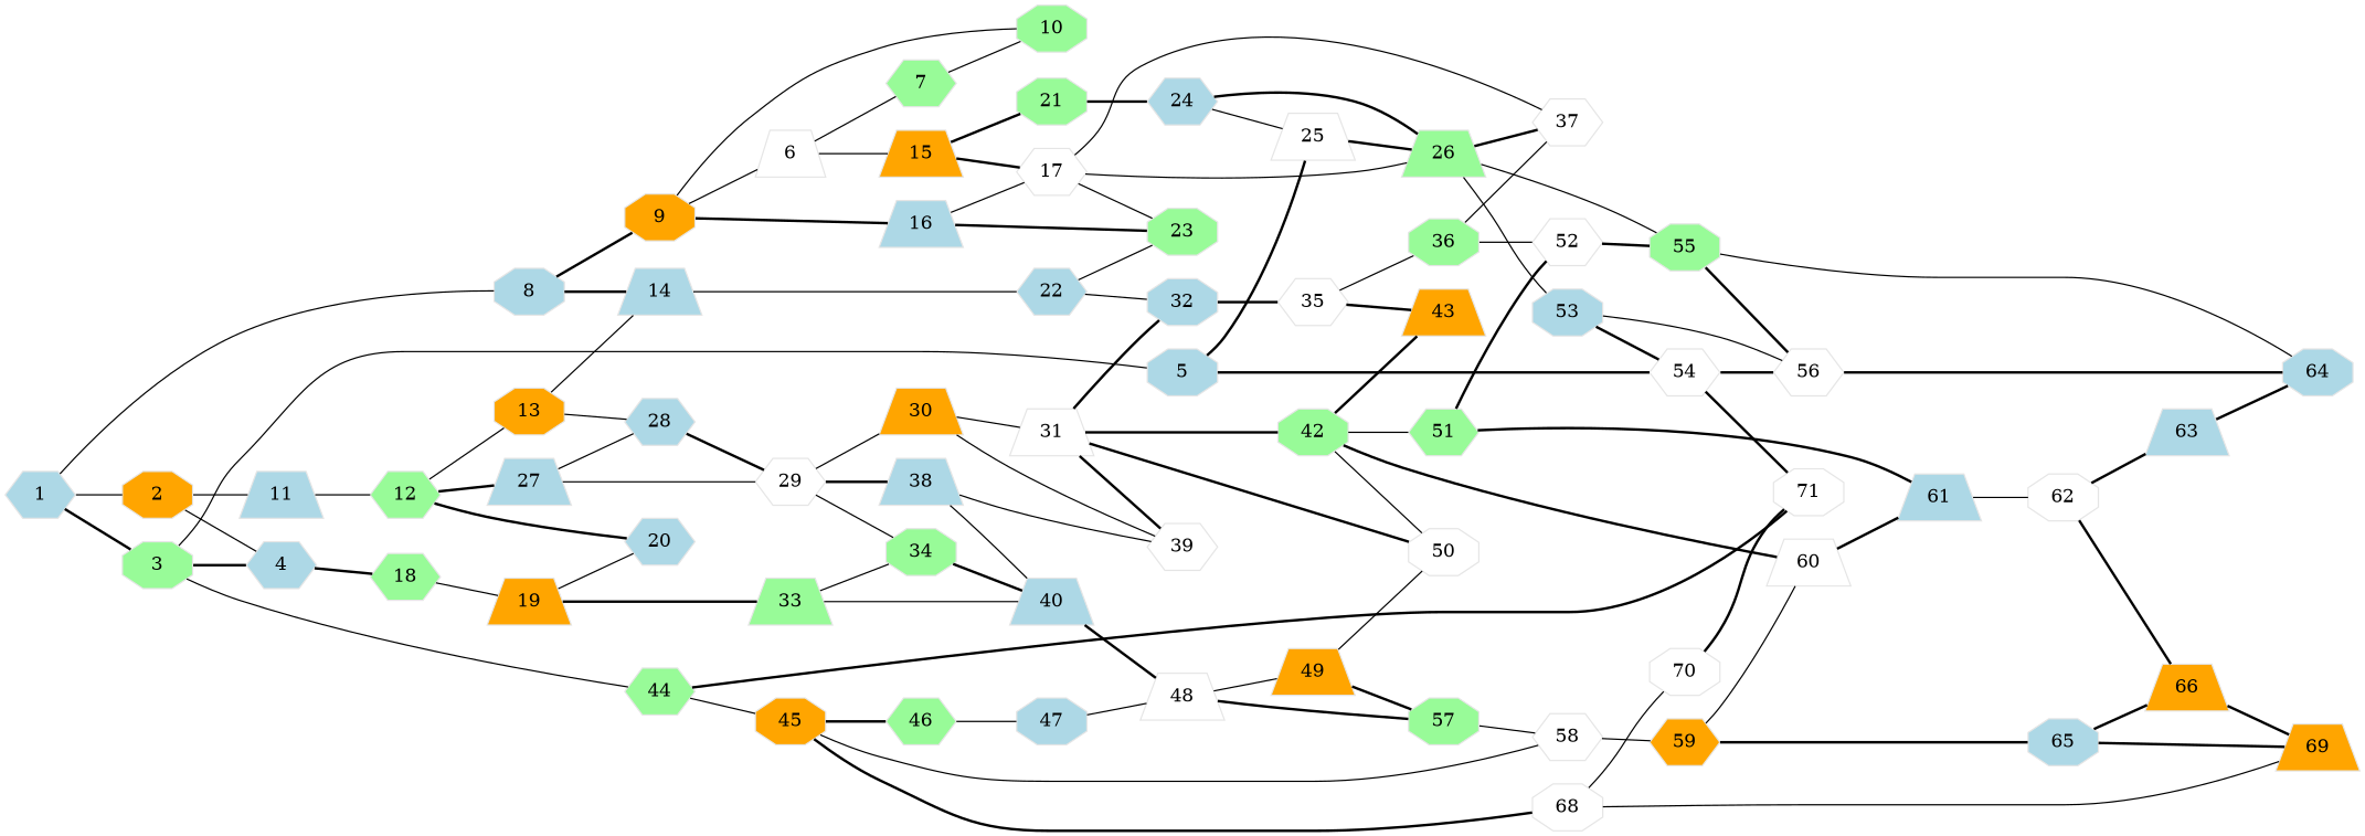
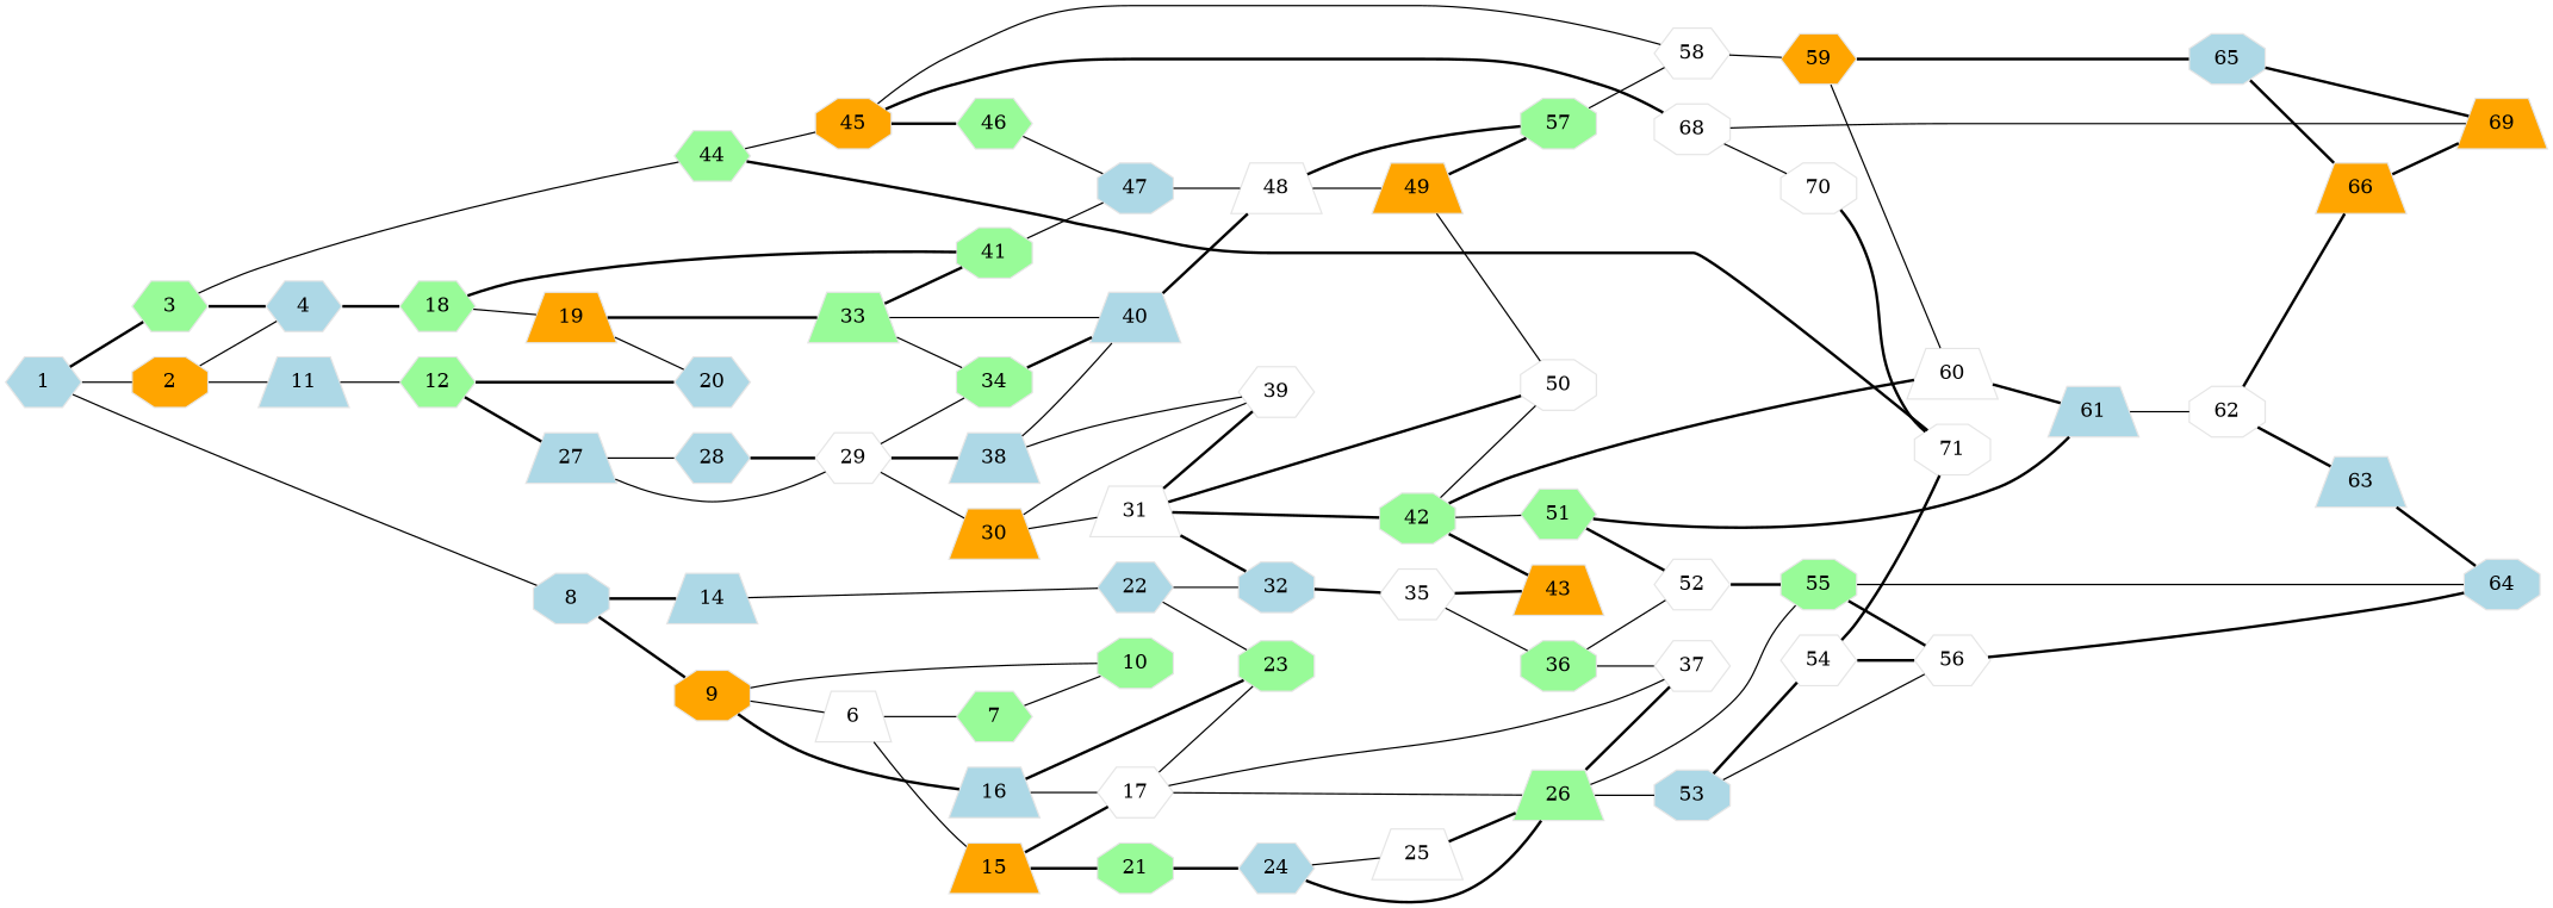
  graph {
    rankdir=LR
    node [color=gray90 fillcolor=lightblue shape=octagon style=filled]
    edge [style=solid weight=1.0]
    1 [shape=hexagon]
    2 [fillcolor=orange]
-   3 [fillcolor=palegreen]
+   3 [fillcolor=palegreen shape=hexagon]
    8
    4 [shape=hexagon]
    11 [shape=trapezium]
-   5
    44 [fillcolor=palegreen shape=hexagon]
    9 [fillcolor=orange]
    14 [shape=trapezium]
    18 [fillcolor=palegreen shape=hexagon]
    12 [fillcolor=palegreen shape=hexagon]
    25 [fillcolor=white shape=trapezium]
    54 [fillcolor=white shape=hexagon]
    45 [fillcolor=orange]
    71 [fillcolor=white]
    19 [fillcolor=orange shape=trapezium]
+   41 [fillcolor=palegreen]
    6 [fillcolor=white shape=trapezium]
    7 [fillcolor=palegreen shape=hexagon]
    15 [fillcolor=orange shape=trapezium]
    26 [fillcolor=palegreen shape=trapezium]
    56 [fillcolor=white shape=hexagon]
    10 [fillcolor=palegreen]
    17 [fillcolor=white shape=hexagon]
    21 [fillcolor=palegreen]
    16 [shape=trapezium]
    22 [shape=hexagon]
    23 [fillcolor=palegreen]
-   13 [fillcolor=orange]
    20 [shape=hexagon]
    27 [shape=trapezium]
    28 [shape=hexagon]
    29 [fillcolor=white shape=hexagon]
    32
    37 [fillcolor=white shape=hexagon]
    24 [shape=hexagon]
    53
    55 [fillcolor=palegreen]
    33 [fillcolor=palegreen shape=trapezium]
    47
    34 [fillcolor=palegreen]
    40 [shape=trapezium]
    35 [fillcolor=white shape=hexagon]
    64
    30 [fillcolor=orange shape=trapezium]
    38 [shape=trapezium]
    31 [fillcolor=white shape=trapezium]
    39 [fillcolor=white shape=hexagon]
    42 [fillcolor=palegreen]
    50 [fillcolor=white]
    43 [fillcolor=orange shape=trapezium]
    51 [fillcolor=palegreen shape=hexagon]
    60 [fillcolor=white shape=trapezium]
    36 [fillcolor=palegreen]
    48 [fillcolor=white shape=trapezium]
    52 [fillcolor=white shape=hexagon]
    49 [fillcolor=orange shape=trapezium]
    57 [fillcolor=palegreen]
    61 [shape=trapezium]
    46 [fillcolor=palegreen shape=hexagon]
    58 [fillcolor=white shape=hexagon]
    68 [fillcolor=white]
    59 [fillcolor=orange shape=hexagon]
    69 [fillcolor=orange shape=trapezium]
    70 [fillcolor=white]
    62 [fillcolor=white]
    65
    66 [fillcolor=orange shape=trapezium]
    63 [shape=trapezium]
    1 -- 2
    1 -- 3 [style=bold]
    1 -- 8
    2 -- 4
    2 -- 11 [weight=2.0]
    3 -- 4 [style=bold]
-   3 -- 5
    3 -- 44
    8 -- 9 [style=bold]
    8 -- 14 [style=bold]
    4 -- 18 [style=bold]
    11 -- 12 [weight=2.0]
-   5 -- 25 [style=bold]
-   5 -- 54 [style=bold]
    44 -- 45 [weight=2.0]
    44 -- 71 [style=bold]
    9 -- 6
    9 -- 10
    9 -- 16 [style=bold]
    14 -- 22
    18 -- 19
-   12 -- 13
+   18 -- 41 [style=bold]
    12 -- 20 [style=bold weight=2.0]
    12 -- 27 [style=bold]
    25 -- 26 [style=bold]
    54 -- 71 [style=bold weight=2.0]
    54 -- 56 [style=bold weight=3.0]
    45 -- 46 [style=bold weight=2.0]
    45 -- 58
    45 -- 68 [style=bold]
    19 -- 20
    19 -- 33 [style=bold]
+   41 -- 47
    6 -- 7
    6 -- 15
    7 -- 10
    15 -- 17 [style=bold]
    15 -- 21 [style=bold weight=2.0]
    26 -- 37 [style=bold]
    26 -- 53
    26 -- 55
    56 -- 64 [style=bold]
    17 -- 26
    17 -- 23
    17 -- 37
    21 -- 24 [style=bold]
    16 -- 17
    16 -- 23 [style=bold]
    22 -- 23
    22 -- 32
-   13 -- 14
-   13 -- 28
    27 -- 28
    27 -- 29
    28 -- 29 [style=bold]
    29 -- 34 [weight=2.0]
    29 -- 30
    29 -- 38 [style=bold]
    32 -- 35 [style=bold]
    24 -- 25
    24 -- 26 [style=bold]
    53 -- 54 [style=bold]
    53 -- 56
    55 -- 56 [style=bold]
    55 -- 64
+   33 -- 41 [style=bold]
    33 -- 34
    33 -- 40 [weight=2.0]
    47 -- 48 [weight=2.0]
    34 -- 40 [style=bold]
    40 -- 48 [style=bold weight=2.0]
    35 -- 43 [style=bold]
    35 -- 36
    30 -- 31
    30 -- 39
    38 -- 40
    38 -- 39
    31 -- 32 [style=bold]
    31 -- 39 [style=bold]
    31 -- 42 [style=bold]
    31 -- 50 [style=bold]
    42 -- 50
    42 -- 43 [style=bold weight=2.0]
    42 -- 51
    42 -- 60 [style=bold]
    51 -- 52 [style=bold]
    51 -- 61 [style=bold]
    60 -- 61 [style=bold]
    36 -- 37
    36 -- 52
    48 -- 49
    48 -- 57 [style=bold]
    52 -- 55 [style=bold]
    49 -- 50
    49 -- 57 [style=bold]
    57 -- 58
    61 -- 62
    46 -- 47
    58 -- 59
    68 -- 69
    68 -- 70
    59 -- 60
    59 -- 65 [style=bold]
    70 -- 71 [style=bold]
    62 -- 66 [style=bold]
    62 -- 63 [style=bold]
    65 -- 69 [style=bold]
    65 -- 66 [style=bold]
    66 -- 69 [style=bold]
    63 -- 64 [style=bold]
  }
